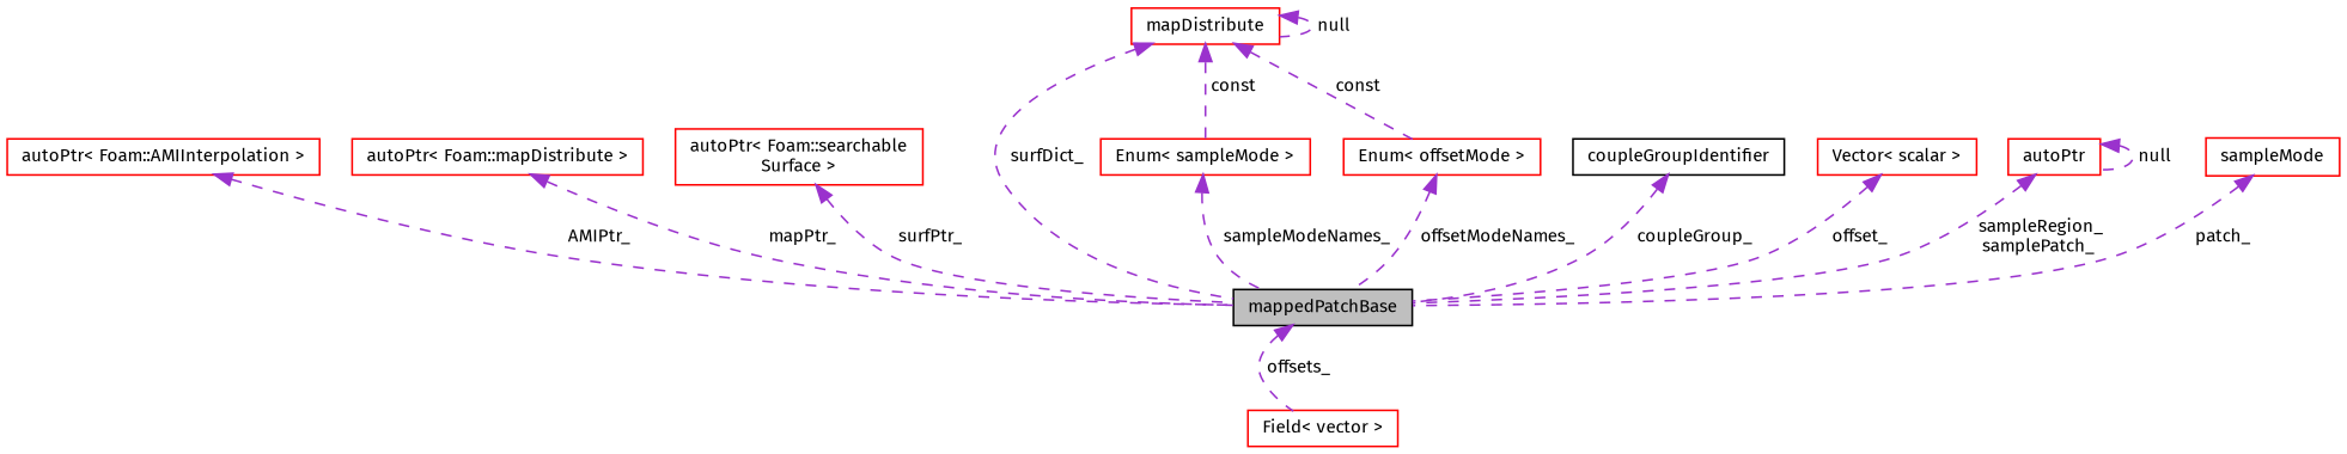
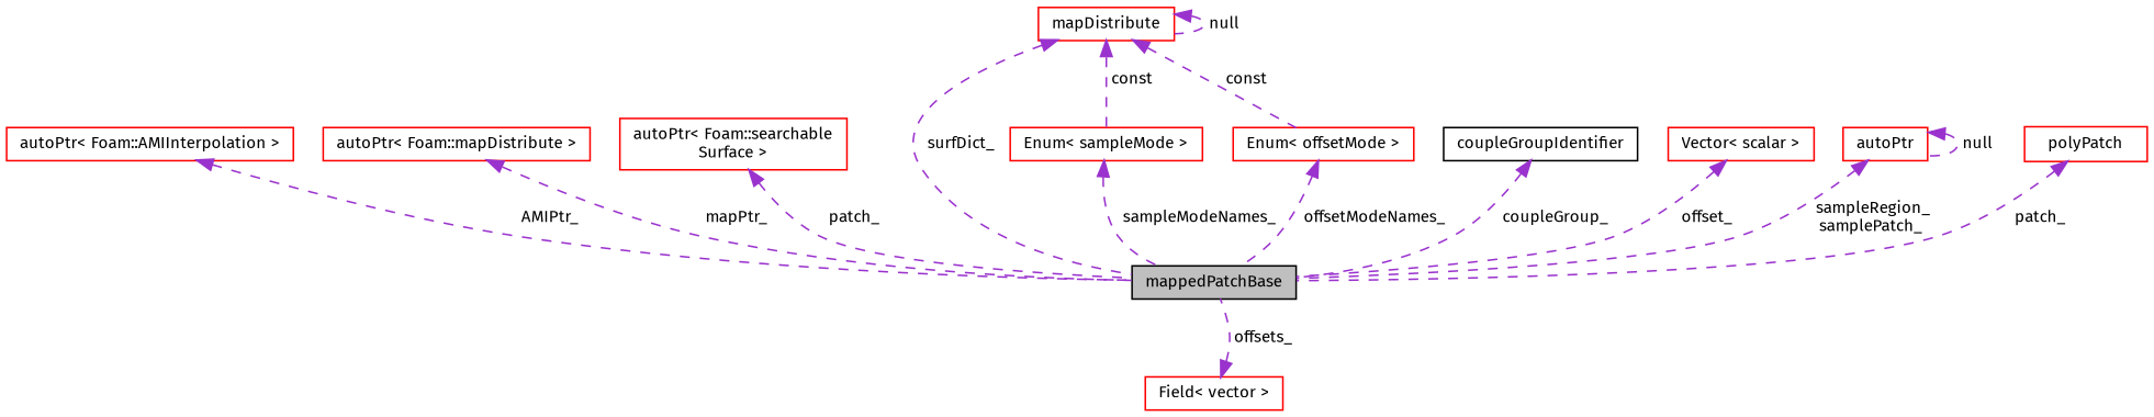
  digraph {
    fontname="Fira Sans"
    rankdir=TB
    node [color=red fontname="Fira Sans" fontsize=10 shape=record]
    edge [color=darkorchid3 dir=back fontname="Fira Sans" fontsize=10 labelfontname=Helvetica labelfontsize=10 style=dashed]
    n1 [color=black fillcolor=grey75 fontcolor=black height=0.2 label=mappedPatchBase style=filled width=0.4]
    n2 [height=0.2 label="autoPtr\< Foam::AMIInterpolation \>" width=0.4]
    n3 [height=0.2 label="autoPtr\< Foam::mapDistribute \>" width=0.4]
    n4 [height=0.2 label="autoPtr\< Foam::searchable\lSurface \>" width=0.4]
    n5 [height=0.2 label=mapDistribute width=0.4]
    n6 [height=0.2 label="Enum\< sampleMode \>" width=0.4]
    n7 [height=0.2 label="Enum\< offsetMode \>" width=0.4]
    n8 [color=black height=0.2 label=coupleGroupIdentifier width=0.4]
    n9 [height=0.2 label="Field\< vector \>" width=0.4]
    n10 [height=0.2 label="Vector\< scalar \>" width=0.4]
    n11 [height=0.2 label=autoPtr width=0.4]
-   n12 [height=0.2 label=sampleMode width=0.4]
+   n12 [height=0.2 label=polyPatch width=0.4]
    n2 -> n1 [label=" AMIPtr_"]
    n3 -> n1 [label=" mapPtr_"]
-   n4 -> n1 [label=" surfPtr_"]
+   n4 -> n1 [label=" patch_"]
    n5 -> n1 [label=" surfDict_"]
    n5 -> n5 [label=" null"]
    n5 -> n6 [label=" const"]
    n5 -> n7 [label=" const"]
    n6 -> n1 [label=" sampleModeNames_"]
    n7 -> n1 [label=" offsetModeNames_"]
    n8 -> n1 [label=" coupleGroup_"]
-   n1 -> n9 [label=" offsets_"]
+   n9 -> n1 [label=" offsets_"]
    n10 -> n1 [label=" offset_"]
    n11 -> n1 [label=" sampleRegion_\nsamplePatch_"]
    n11 -> n11 [label=" null"]
    n12 -> n1 [label=" patch_"]
  }
